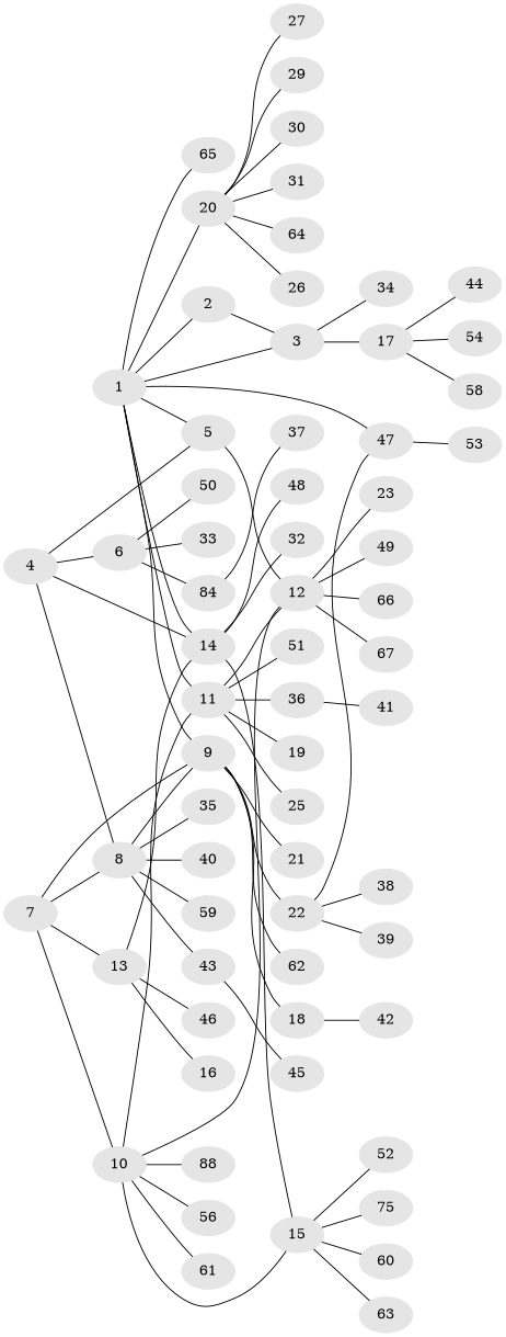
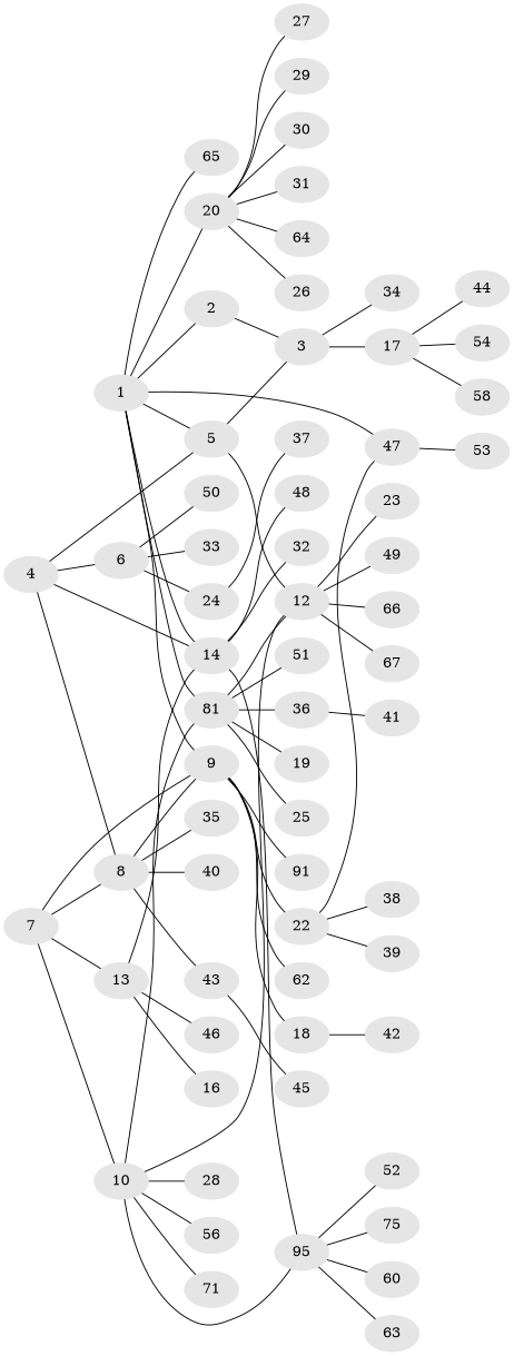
  graph {
    rankdir=LR
    node [color=gray90 style=filled]
    1
    2
    3
    5
    9
-   11
+   11 [label=81]
    14
    20
    47
    65
    17
    34
    12
    18
-   21
+   21 [label=91]
    22
    62
    19
    25
    36
    51
-   15
+   15 [label=95]
    32
    48
    26
    27
    29
    30
    31
    64
    53
    44
    54
    58
    4
    6
    8
-   24 [label=84]
+   24
    33
    50
    35
    40
    43
-   59
    23
    49
    66
    67
    37
    7
    10
    13
-   28 [label=88]
+   28
    56
-   61
+   61 [label=71]
    16
    46
    45
    42
    38
    39
    52
    n63 [label=75]
    60
    63
    41
    1 -- 2
-   1 -- 3
+   5 -- 3
    1 -- 5
    1 -- 9
    1 -- 11
    1 -- 14
    1 -- 20
    1 -- 47
    1 -- 65
    2 -- 3
    3 -- 17
    3 -- 34
    5 -- 12
    9 -- 18
    9 -- 21
    9 -- 22
    9 -- 62
    11 -- 12
    11 -- 19
    11 -- 25
    11 -- 36
    11 -- 51
    14 -- 15
    14 -- 32
    14 -- 48
    20 -- 26
    20 -- 27
    20 -- 29
    20 -- 30
    20 -- 31
    20 -- 64
    47 -- 53
    17 -- 44
    17 -- 54
    17 -- 58
    12 -- 23
    12 -- 49
    12 -- 66
    12 -- 67
    18 -- 42
    22 -- 47
    22 -- 38
    22 -- 39
    36 -- 41
    15 -- 52
    15 -- n63
    15 -- 60
    15 -- 63
    4 -- 5
    4 -- 14
    4 -- 6
    4 -- 8
    6 -- 24
    6 -- 33
    6 -- 50
    8 -- 9
    8 -- 35
    8 -- 40
    8 -- 43
-   8 -- 59
    24 -- 37
    43 -- 45
    7 -- 9
    7 -- 8
    7 -- 10
    7 -- 13
    10 -- 11
    10 -- 12
    10 -- 15
    10 -- 28
    10 -- 56
    10 -- 61
    13 -- 14
    13 -- 16
    13 -- 46
  }
